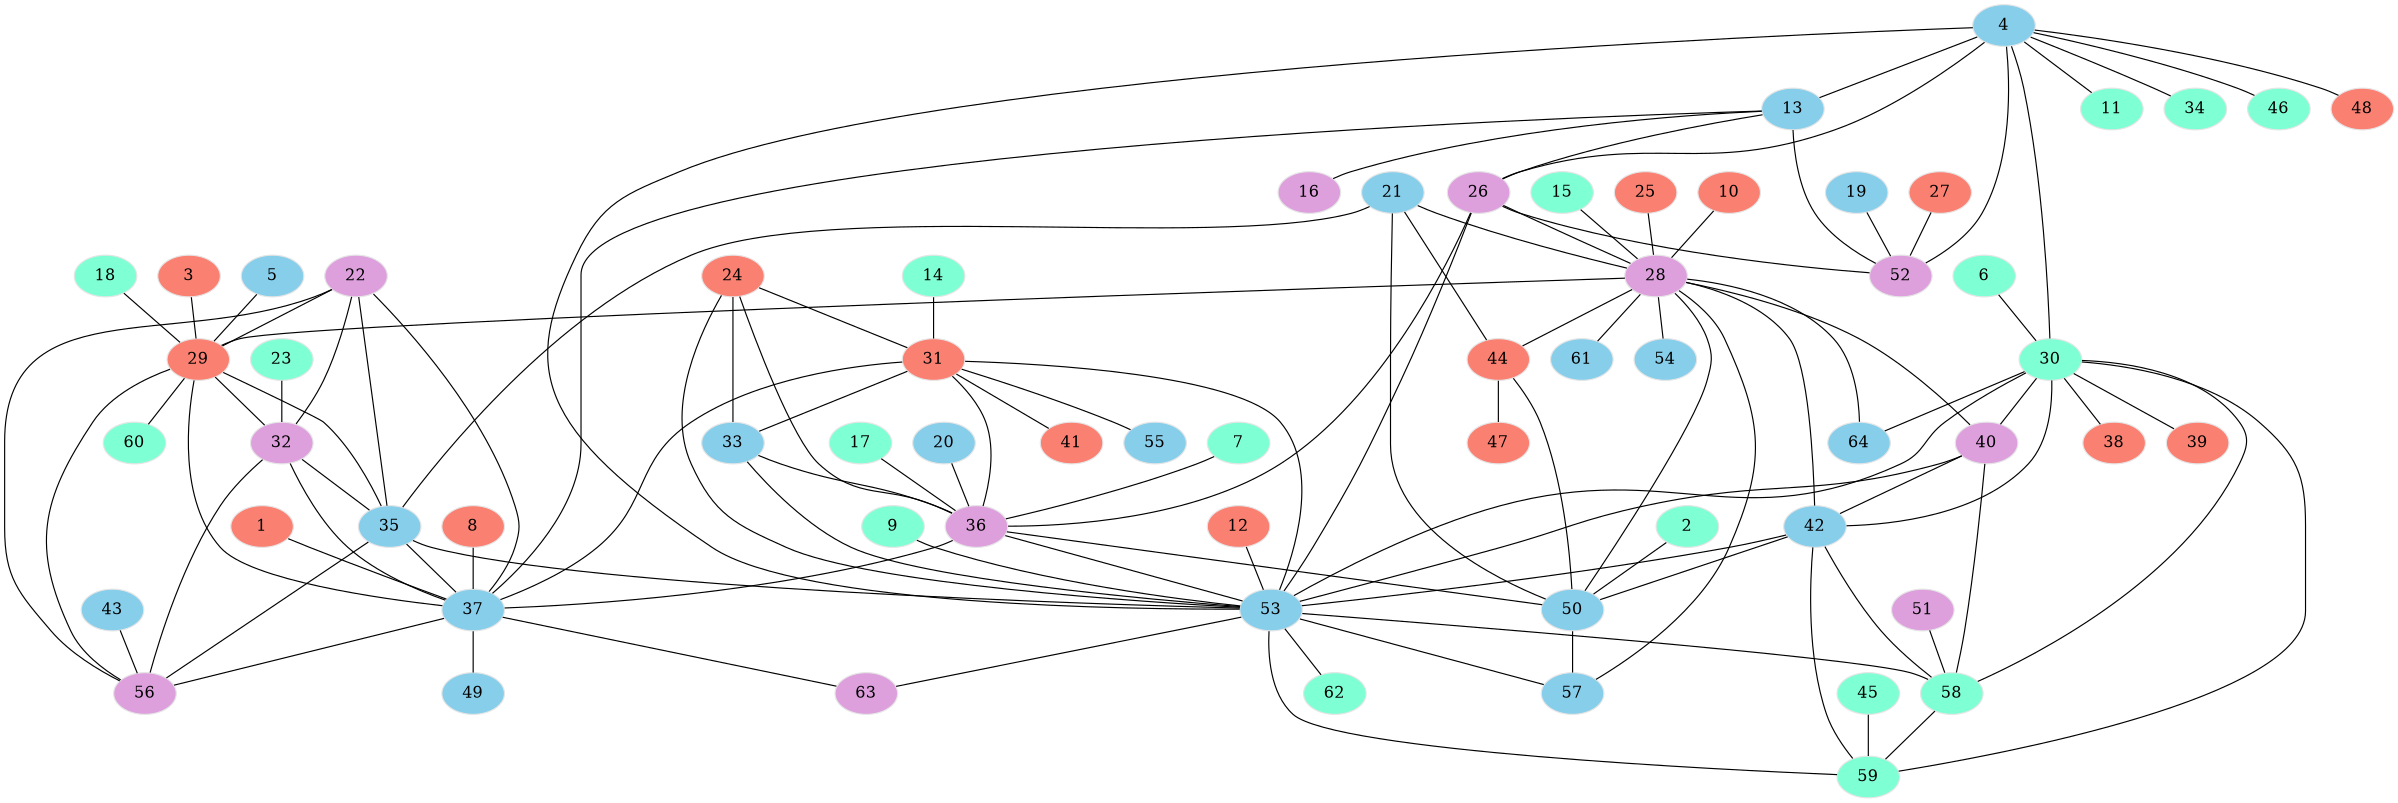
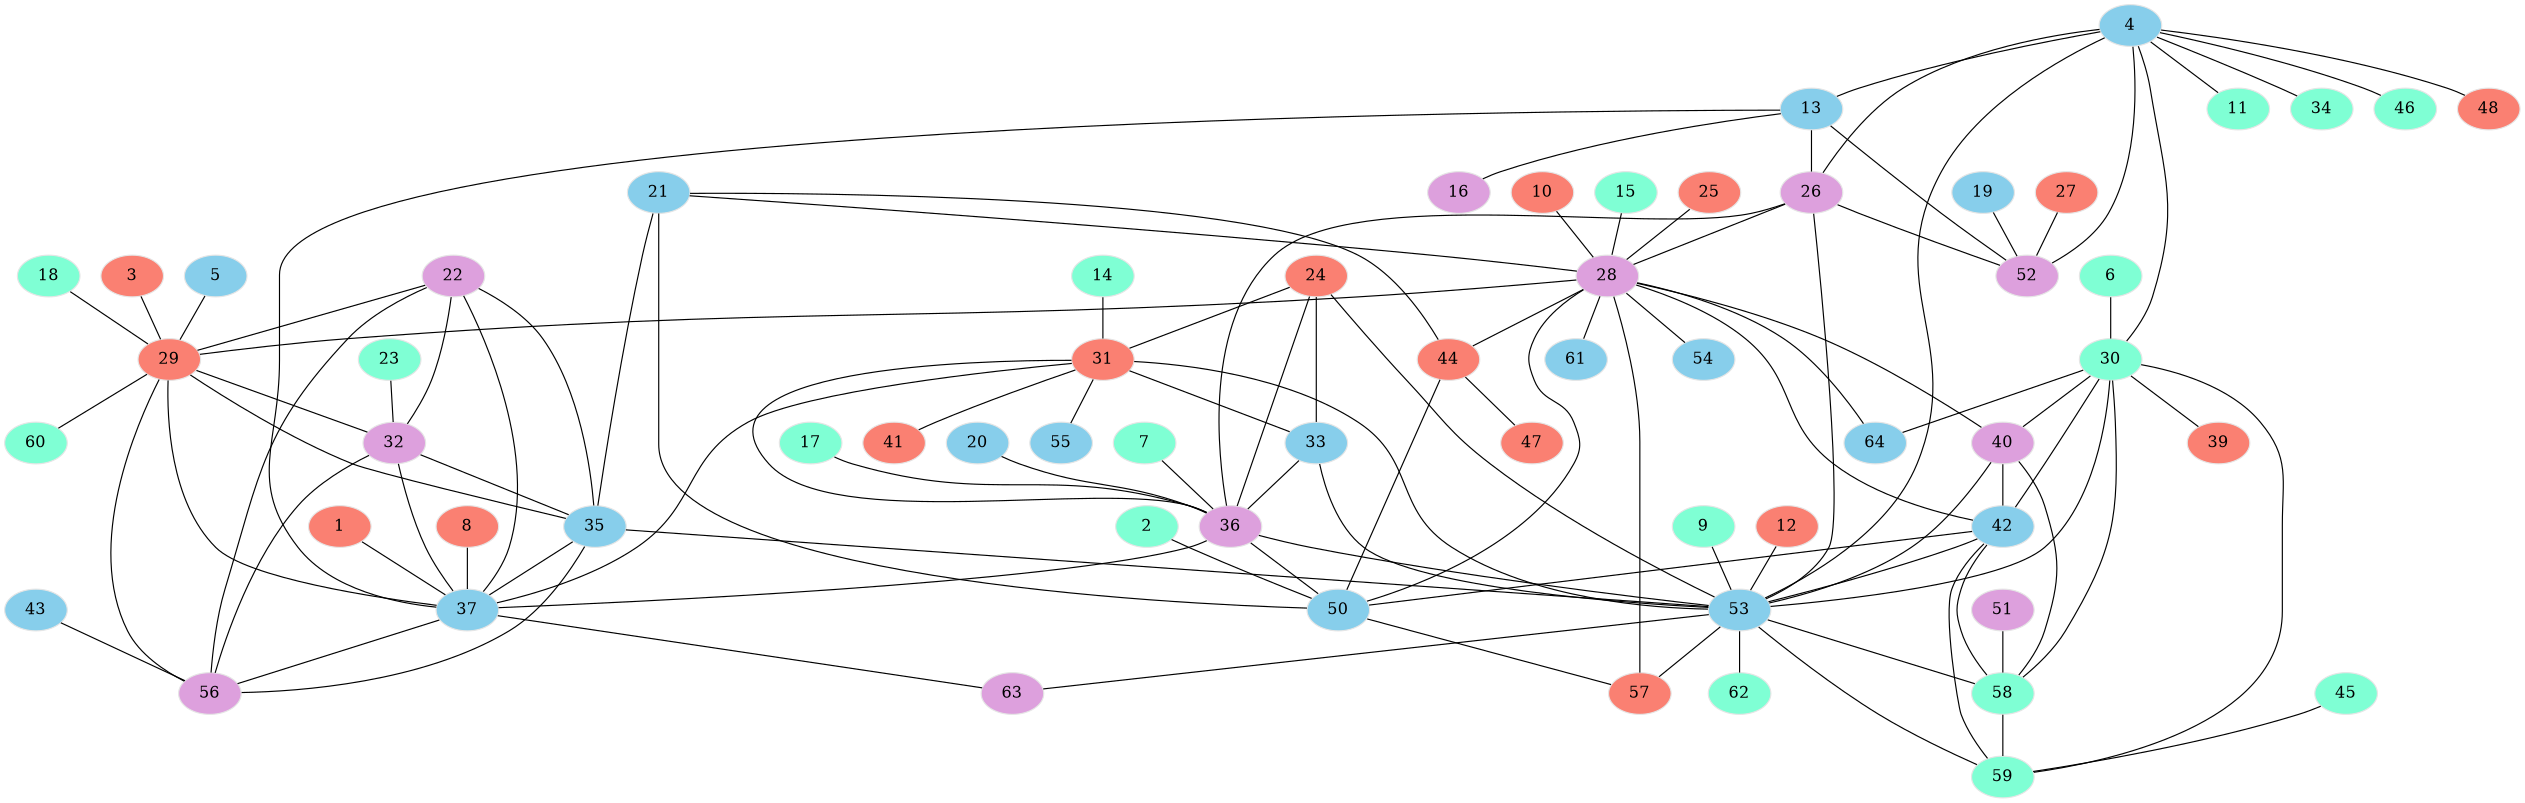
  graph {
    node [color=gray90 fillcolor=skyblue style=filled]
    edge [weight=1.0]
    1 [fillcolor=salmon]
    37
    56 [fillcolor=plum]
-   49
    63 [fillcolor=plum]
    2 [fillcolor=aquamarine]
    50
-   57
+   57 [fillcolor=salmon]
    3 [fillcolor=salmon]
    29 [fillcolor=salmon]
    35
    32 [fillcolor=plum]
    60 [fillcolor=aquamarine]
    11 [fillcolor=aquamarine]
    4
    13
    26 [fillcolor=plum]
    30 [fillcolor=aquamarine]
    34 [fillcolor=aquamarine]
    46 [fillcolor=aquamarine]
    48 [fillcolor=salmon]
    52 [fillcolor=plum]
    53
    16 [fillcolor=plum]
    36 [fillcolor=plum]
    28 [fillcolor=plum]
    40 [fillcolor=plum]
    42
    64
-   38 [fillcolor=salmon]
    39 [fillcolor=salmon]
    58 [fillcolor=aquamarine]
    59 [fillcolor=aquamarine]
    62 [fillcolor=aquamarine]
    5
    6 [fillcolor=aquamarine]
    7 [fillcolor=aquamarine]
    8 [fillcolor=salmon]
    9 [fillcolor=aquamarine]
    10 [fillcolor=salmon]
    44 [fillcolor=salmon]
    54
    61
    12 [fillcolor=salmon]
    14 [fillcolor=aquamarine]
    31 [fillcolor=salmon]
    33
    41 [fillcolor=salmon]
    55
    15 [fillcolor=aquamarine]
    17 [fillcolor=aquamarine]
    18 [fillcolor=aquamarine]
    19
    20
    21
    47 [fillcolor=salmon]
    22 [fillcolor=plum]
    23 [fillcolor=aquamarine]
    24 [fillcolor=salmon]
    25 [fillcolor=salmon]
    27 [fillcolor=salmon]
    43
    45 [fillcolor=aquamarine]
    51 [fillcolor=plum]
    1 -- 37
    37 -- 56
-   37 -- 49
    37 -- 63
    2 -- 50
    50 -- 57
    3 -- 29
    29 -- 37
    29 -- 56
    29 -- 35
    29 -- 32
    29 -- 60
    35 -- 37
    35 -- 56
    35 -- 53
    32 -- 37
    32 -- 56
    32 -- 35
    4 -- 11
    4 -- 13 [weight=3.0]
    4 -- 26 [weight=3.0]
    4 -- 30
    4 -- 34
    4 -- 46
    4 -- 48
    4 -- 52 [weight=3.0]
    4 -- 53
    13 -- 37
    13 -- 26
    13 -- 52
    13 -- 16
    26 -- 52
    26 -- 53
    26 -- 36
    26 -- 28
    30 -- 53
    30 -- 40
    30 -- 42
    30 -- 64
-   30 -- 38
    30 -- 39
    30 -- 58
    30 -- 59
    53 -- 63
    53 -- 57
    53 -- 58
    53 -- 59
    53 -- 62
    36 -- 37
    36 -- 50
    36 -- 53
    28 -- 50 [weight=2.0]
    28 -- 57
    28 -- 29
    28 -- 40
    28 -- 42
    28 -- 64
    28 -- 44
    28 -- 54
    28 -- 61
    40 -- 53 [weight=2.0]
    40 -- 42
    40 -- 58
    42 -- 50
    42 -- 53
    42 -- 58
    42 -- 59
    58 -- 59
    5 -- 29
    6 -- 30
    7 -- 36
    8 -- 37
    9 -- 53
    10 -- 28
    44 -- 50 [weight=2.0]
    44 -- 47
    12 -- 53
    14 -- 31
    31 -- 37
    31 -- 53
    31 -- 36
    31 -- 33 [weight=2.0]
    31 -- 41
    31 -- 55
    33 -- 53 [weight=2.0]
    33 -- 36 [weight=2.0]
    15 -- 28
    17 -- 36
    18 -- 29
    19 -- 52
    20 -- 36
    21 -- 50 [weight=4.0]
    21 -- 35
    21 -- 28 [weight=2.0]
    21 -- 44 [weight=2.0]
    22 -- 37
    22 -- 56
    22 -- 29
    22 -- 35
    22 -- 32
    23 -- 32
    24 -- 53
    24 -- 36
    24 -- 31
    24 -- 33 [weight=2.0]
    25 -- 28
    27 -- 52
    43 -- 56
    45 -- 59
    51 -- 58
  }
